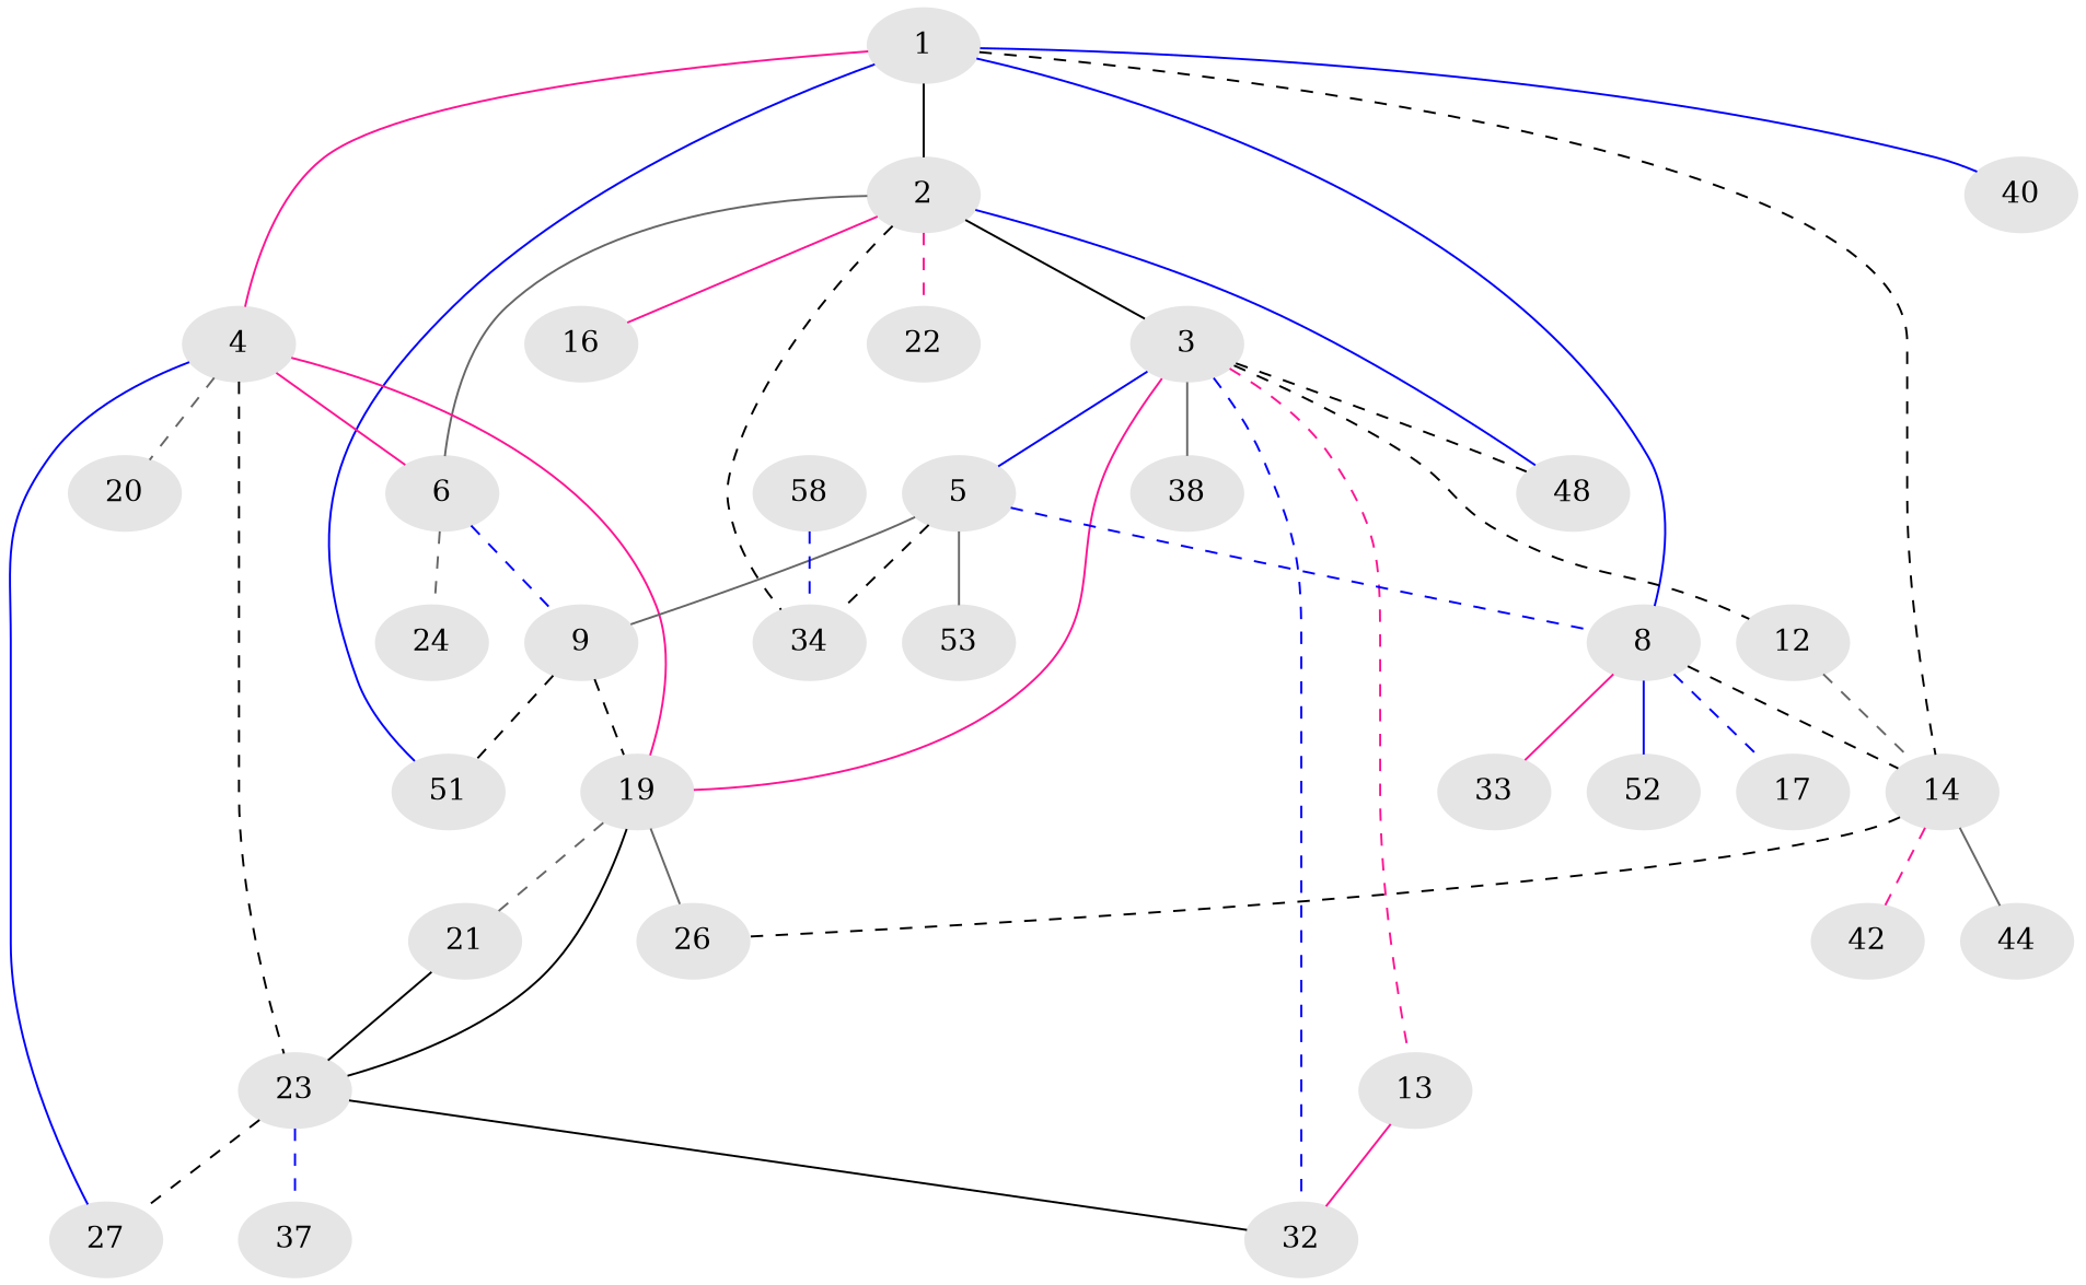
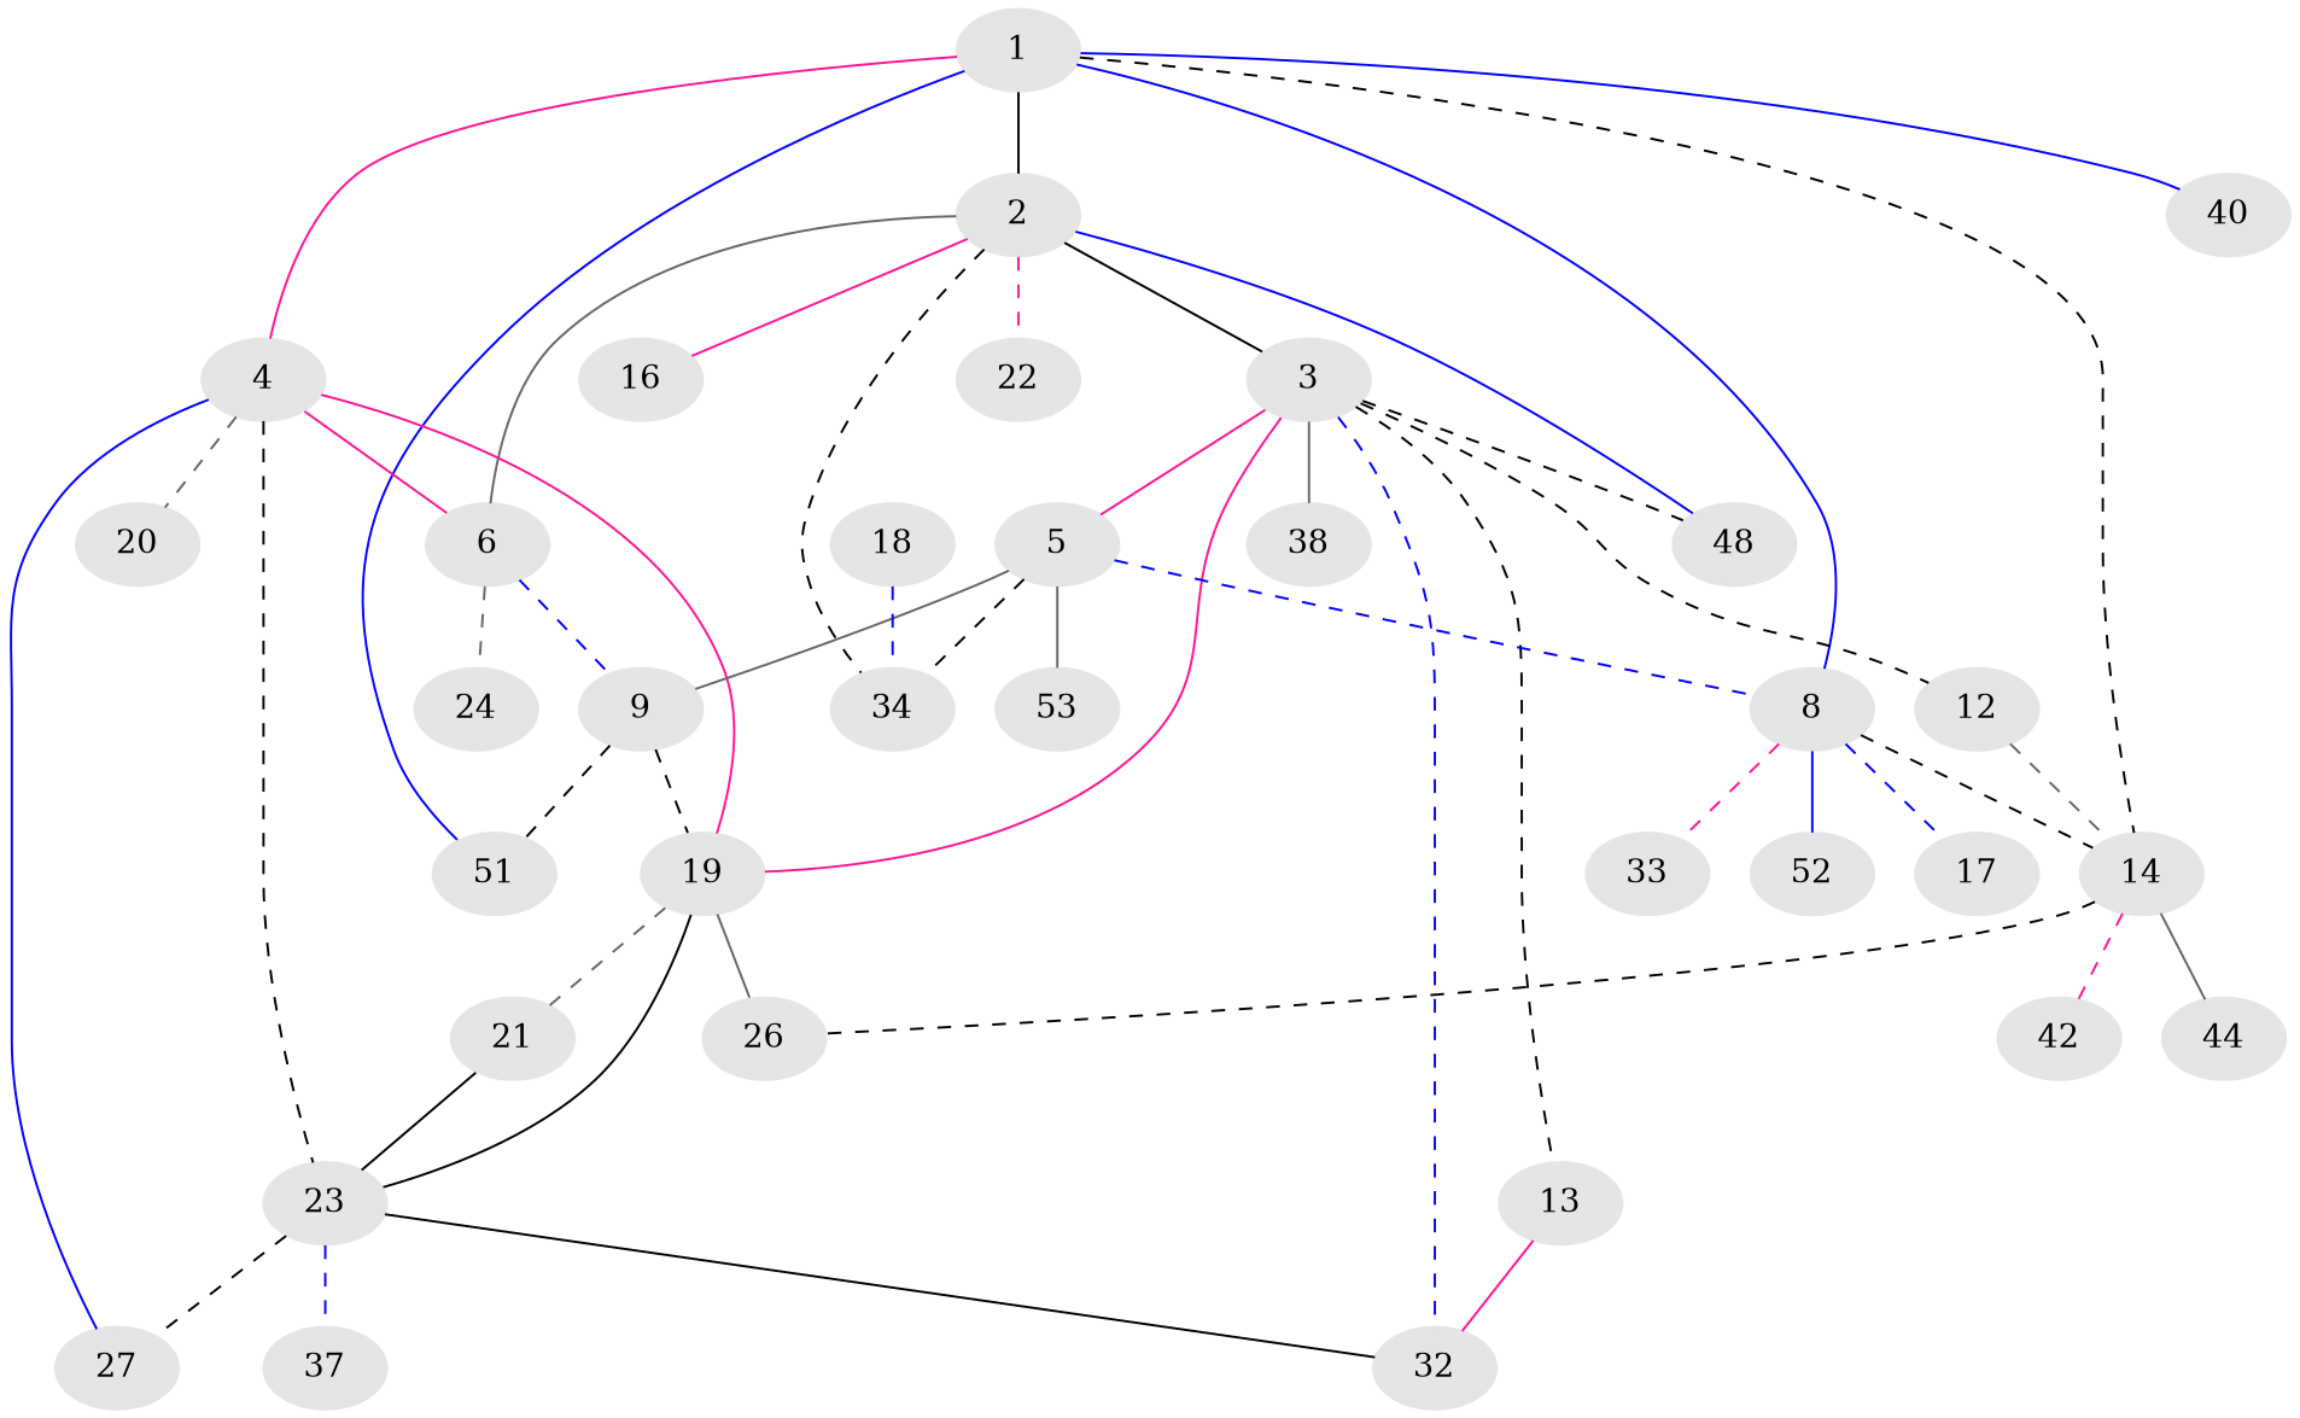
  graph {
    node [color=gray90 style=filled]
    edge [color=black style=dashed]
    1 [super="+10"]
    2 [super="+15"]
    4 [super="+46"]
    8 [super="+45"]
    14 [super="+50"]
    40
    51
    3 [super="+11"]
    6 [super="+35"]
    16 [super="+30"]
    22
    34 [super="+43"]
    48
    19 [super="+39"]
    20
    23 [super="+36"]
    27
    17
    33
    52
    26 [super="+28"]
    42 [super="+49"]
    44
    32
    5 [super="+41"]
    12
    13
    38
    9 [super="+47"]
    24
-   18 [label=58]
+   18
    53
    21 [super="+31"]
    37
    1 -- 2 [style=solid weight=2]
    1 -- 4 [color=deeppink style=solid]
    1 -- 8 [color=blue style=solid]
    1 -- 14
    1 -- 40 [color=blue style=solid]
    1 -- 51 [color=blue style=solid]
    2 -- 3 [style=solid]
    2 -- 6 [color=gray40 style=solid]
    2 -- 16 [color=deeppink style=solid]
    2 -- 22 [color=deeppink]
    2 -- 34
    2 -- 48 [color=blue style=solid]
    4 -- 6 [color=deeppink style=solid]
    4 -- 19 [color=deeppink style=solid]
    4 -- 20 [color=gray40]
    4 -- 23 [weight=2]
    4 -- 27 [color=blue style=solid]
    8 -- 14
    8 -- 17 [color=blue]
-   8 -- 33 [color=deeppink style=solid]
+   8 -- 33 [color=deeppink]
    8 -- 52 [color=blue style=solid]
    14 -- 26
    14 -- 42 [color=deeppink]
    14 -- 44 [color=gray40 style=solid]
    3 -- 48
    3 -- 19 [color=deeppink style=solid weight=2]
    3 -- 32 [color=blue]
-   3 -- 5 [color=blue style=solid]
+   3 -- 5 [color=deeppink style=solid]
    3 -- 12
-   3 -- 13 [color=deeppink]
+   3 -- 13
    3 -- 38 [color=gray40 style=solid]
    6 -- 9 [color=blue]
    6 -- 24 [color=gray40]
    19 -- 23 [style=solid]
    19 -- 26 [color=gray40 style=solid]
    19 -- 21 [color=gray40]
    23 -- 27
    23 -- 32 [style=solid]
    23 -- 37 [color=blue]
    5 -- 8 [color=blue]
    5 -- 34
    5 -- 9 [color=gray40 style=solid]
    5 -- 53 [color=gray40 style=solid]
    12 -- 14 [color=gray40]
    13 -- 32 [color=deeppink style=solid]
    9 -- 51
    9 -- 19 [weight=2]
    18 -- 34 [color=blue]
    21 -- 23 [style=solid]
  }
